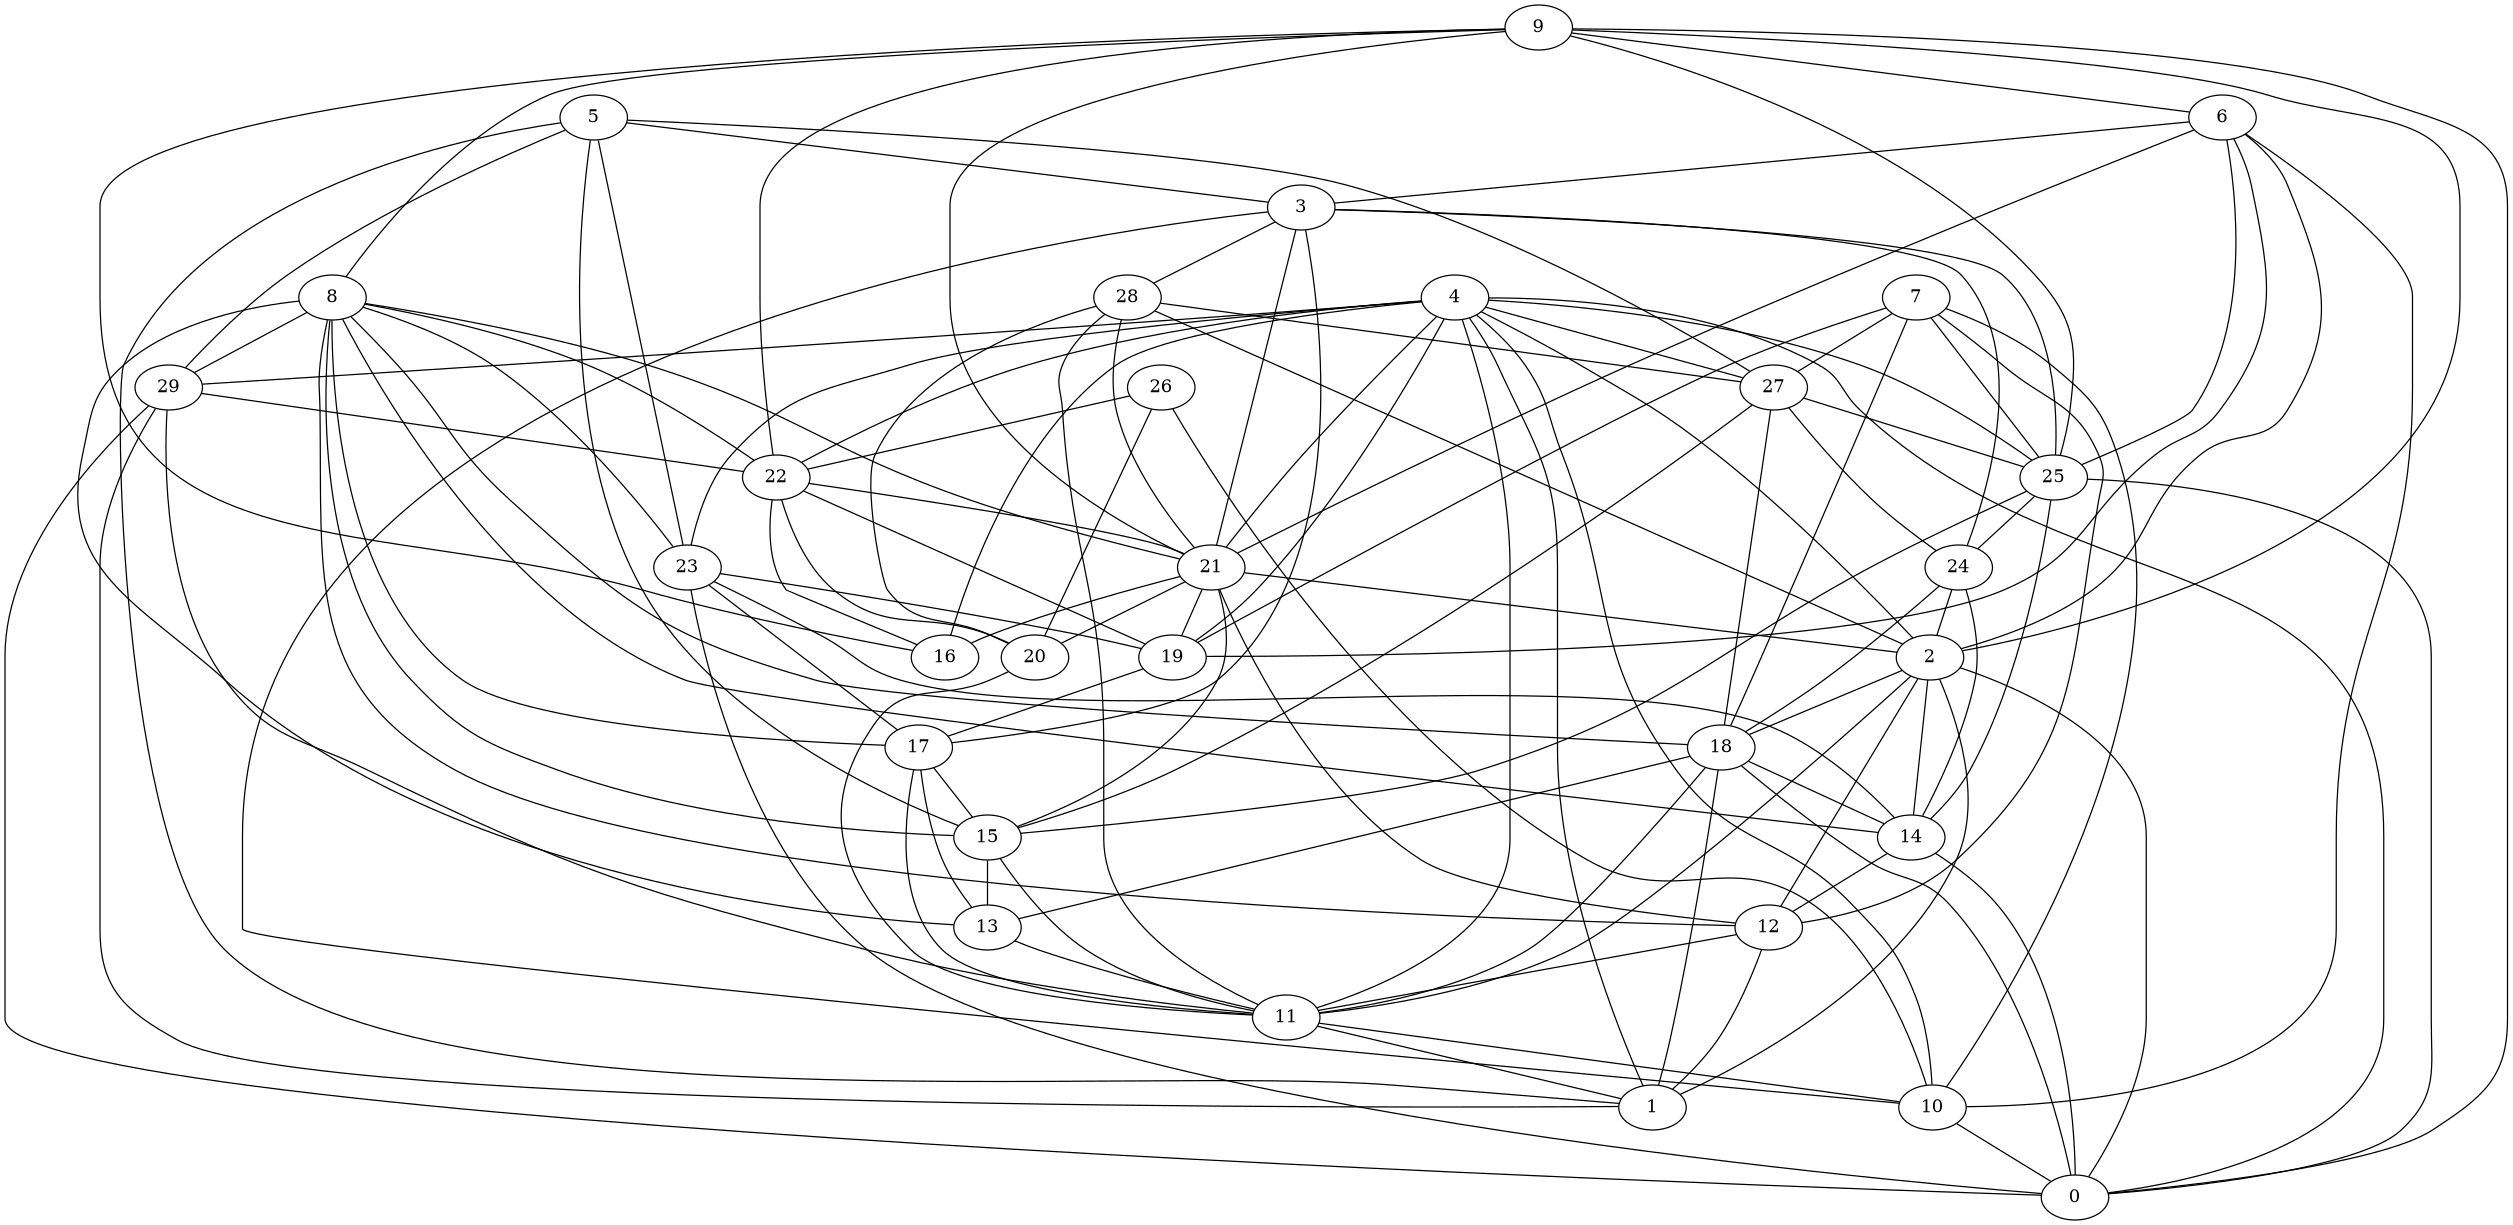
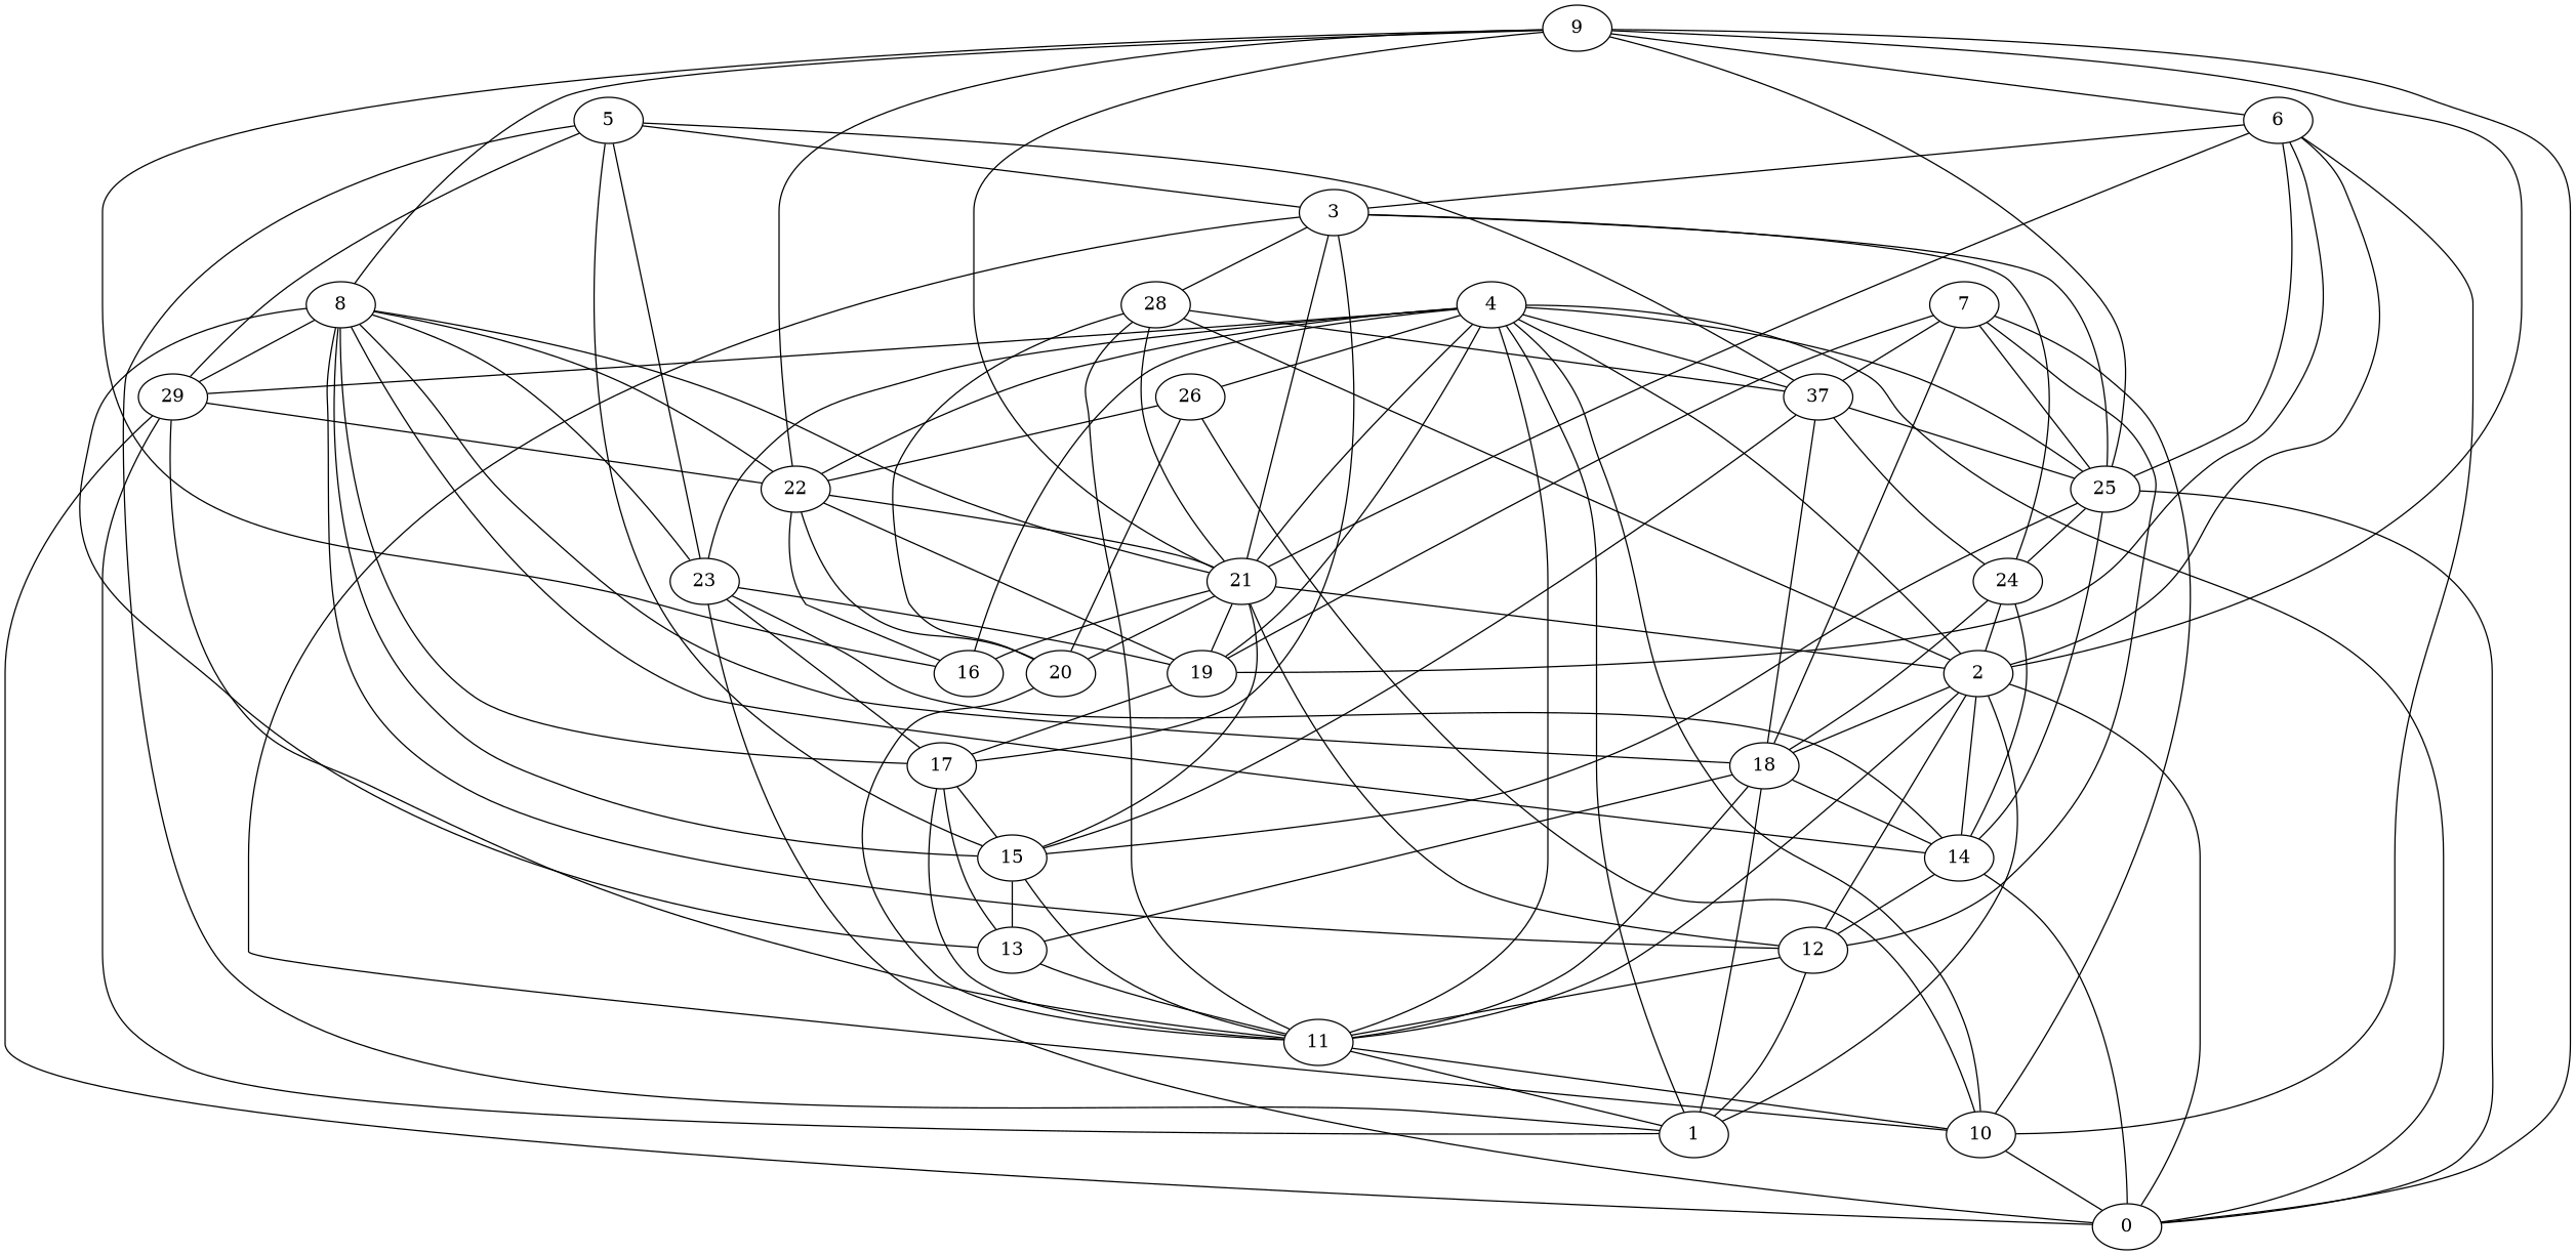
  digraph {
    edge [color=black dir=none]
    29
    1
    0
    22
    11
    9
    16
    21
    2
    8
    6
    25
    20
    19
    15
    12
    17
    13
    10
    28
-   27
+   27 [label=37]
    14
    18
    4
    23
    26
    5
    3
    24
    7
    subgraph sub_1 {
      29
      1
      0
      22
      11
      9
      16
      21
      2
      8
      6
      25
      20
      19
      15
      12
      17
      13
      10
      28
      27
      14
      18
      4
      23
      26
      5
      3
      24
      7
    }
    29 -> 1
    29 -> 0
    29 -> 22
    29 -> 11
    22 -> 16
    22 -> 21
    22 -> 20
    22 -> 19
    11 -> 1
    11 -> 10
    9 -> 0
    9 -> 22
    9 -> 16
    9 -> 21
    9 -> 2
    9 -> 8
    9 -> 6
    9 -> 25
    21 -> 16
    21 -> 2
    21 -> 20
    21 -> 19
    21 -> 15
    21 -> 12
    2 -> 1
    2 -> 0
    2 -> 11
    2 -> 12
    2 -> 14
    2 -> 18
    8 -> 29
    8 -> 22
    8 -> 21
    8 -> 15
    8 -> 12
    8 -> 17
    8 -> 13
    8 -> 14
    8 -> 18
    8 -> 23
    6 -> 21
    6 -> 2
    6 -> 25
    6 -> 19
    6 -> 10
    6 -> 3
    25 -> 0
    25 -> 15
    25 -> 14
    25 -> 24
    20 -> 11
    19 -> 17
    15 -> 11
    15 -> 13
    12 -> 1
    12 -> 11
    17 -> 11
    17 -> 15
    17 -> 13
    13 -> 11
    10 -> 0
    28 -> 11
    28 -> 21
    28 -> 2
    28 -> 20
    28 -> 27
    27 -> 25
    27 -> 15
    27 -> 18
    27 -> 24
    14 -> 0
    14 -> 12
    18 -> 1
-   18 -> 0
    18 -> 11
    18 -> 13
    18 -> 14
    4 -> 29
    4 -> 1
    4 -> 0
    4 -> 22
    4 -> 11
    4 -> 16
    4 -> 21
    4 -> 2
    4 -> 25
    4 -> 19
    4 -> 10
    4 -> 27
    4 -> 23
+   4 -> 26
    23 -> 0
    23 -> 19
    23 -> 17
    23 -> 14
    26 -> 22
    26 -> 20
    26 -> 10
    5 -> 29
    5 -> 1
    5 -> 15
    5 -> 27
    5 -> 23
    5 -> 3
    3 -> 21
    3 -> 25
    3 -> 17
    3 -> 10
    3 -> 28
    3 -> 24
    24 -> 2
    24 -> 14
    24 -> 18
    7 -> 25
    7 -> 19
    7 -> 12
    7 -> 10
    7 -> 27
    7 -> 18
  }
